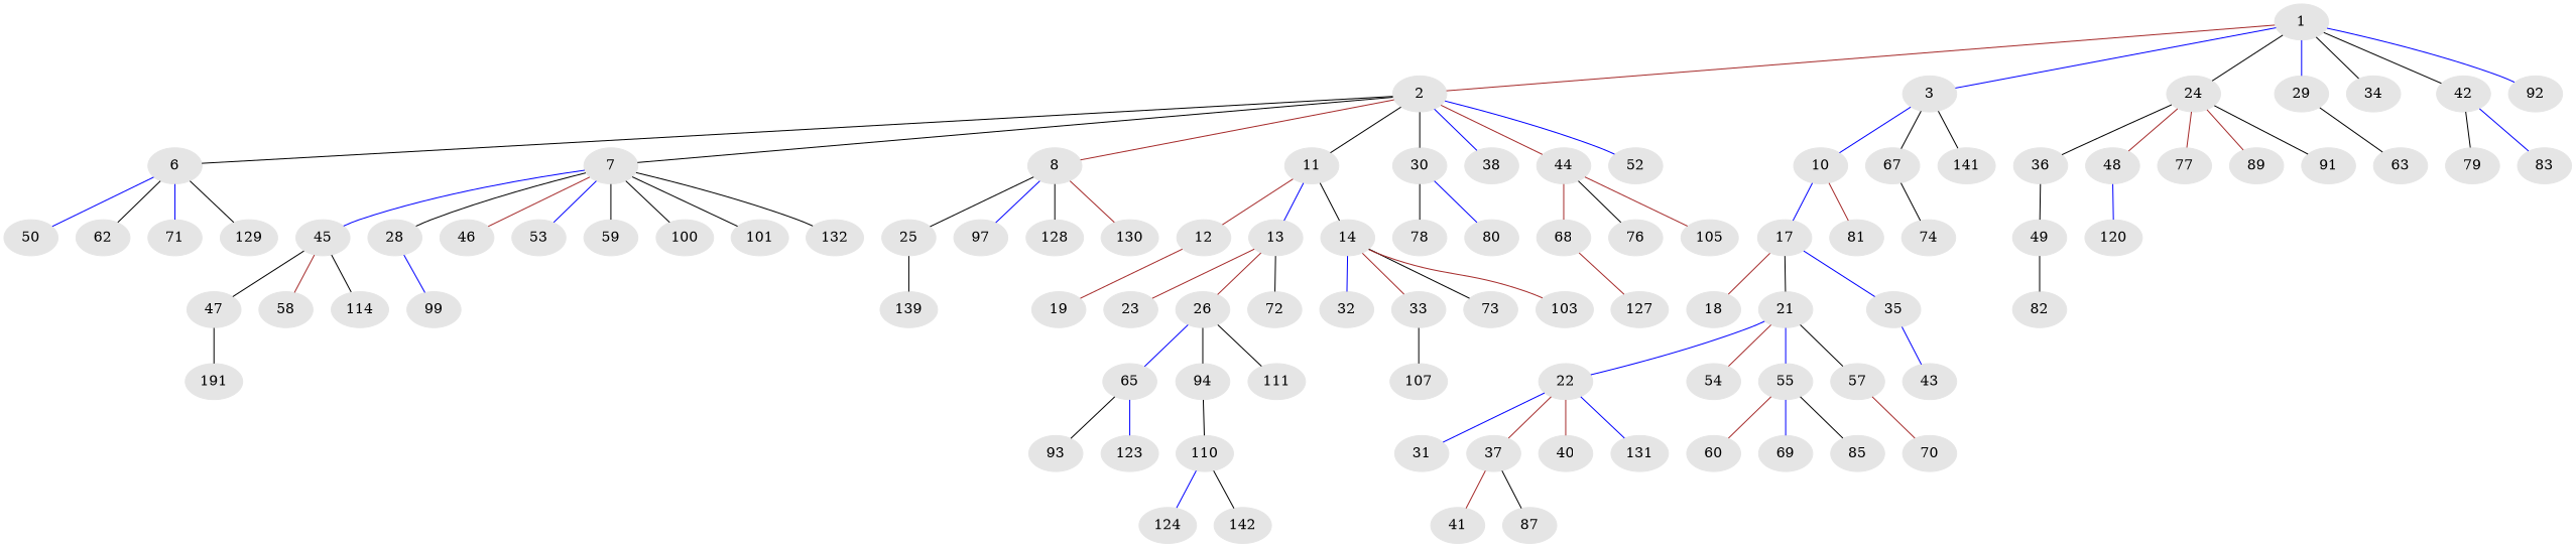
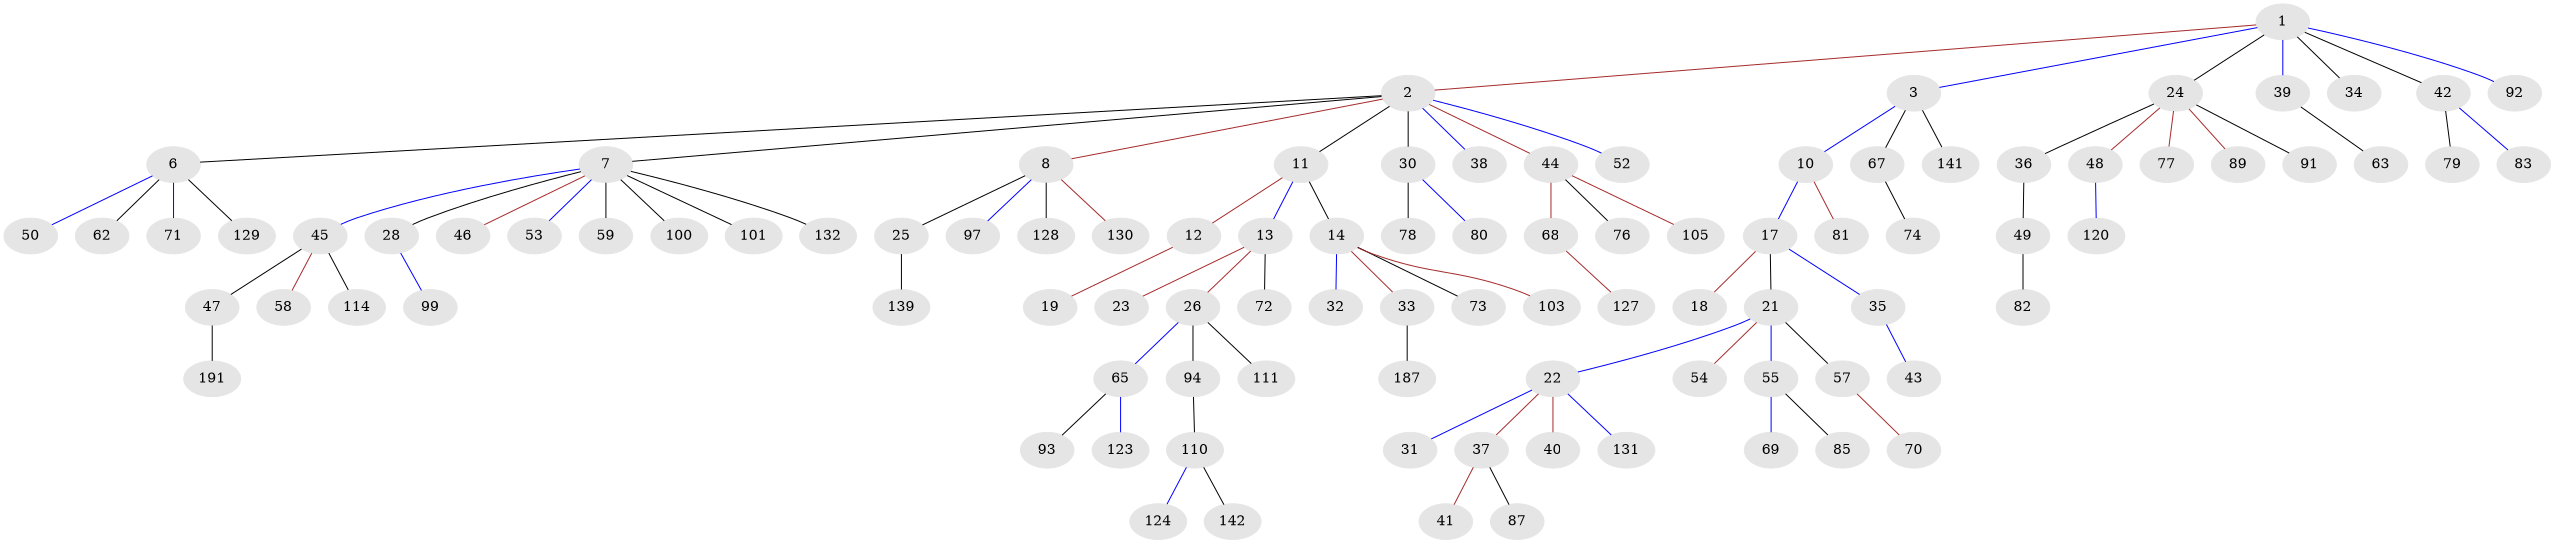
  graph {
    node [color=gray90 style=filled]
    edge [color=black]
    1 [super="+5"]
    2 [super="+4"]
    3 [super="+64"]
    24 [super="+117"]
-   29 [super="+106"]
+   29 [super="+106" label=39]
    34 [super="+138"]
    42
    92
    6 [super="+51"]
    7 [super="+108"]
    8 [super="+9"]
    11
    30 [super="+98"]
    38 [super="+137"]
    44 [super="+61"]
    52
    10 [super="+86"]
    67 [super="+95"]
    141
    36 [super="+136"]
    48 [super="+102"]
    77
    89
    91
    63
    79
    83
    50
    62
    71
    129
    n32 [label=45 super="+16"]
    n33 [label=28]
    46 [super="+140"]
    53
    59
    100
    101
    132
    25 [super="+113"]
    97
    128
    130
    12 [super="+112"]
    13 [super="+39"]
    14 [super="+27"]
    78
    80
    68 [super="+84"]
    76
    105
    17 [super="+126"]
    81
    74
    47 [super="+104"]
    58 [super="+118"]
    114
    99 [super="+133"]
    139
    18 [super="+88"]
    21 [super="+45"]
    35
    19
    23
    26 [super="+28"]
    72
    32
    33
    73
    103
    65 [super="+109"]
    94 [super="+96"]
    111
-   107 [super="+119"]
+   107 [super="+119" label=187]
    n75 [label=191]
    22 [super="+122"]
    54 [super="+134"]
    55 [super="+56"]
    57
    43 [super="+115"]
    31
    37
    40 [super="+66"]
    131
-   60
    69
    85
    70
    41 [super="+75"]
    87
    49
    120 [super="+125"]
    93
    123
    110 [super="+116"]
    82
    127
    124 [super="+135"]
    142
    1 -- 2 [color=brown]
    1 -- 3 [color=blue]
    1 -- 24
    1 -- 29 [color=blue]
    1 -- 34
    1 -- 42
    1 -- 92 [color=blue]
    2 -- 6
    2 -- 7
    2 -- 8 [color=brown]
    2 -- 11
    2 -- 30
    2 -- 38 [color=blue]
    2 -- 44 [color=brown]
    2 -- 52 [color=blue]
    3 -- 10 [color=blue]
    3 -- 67
    3 -- 141
    24 -- 36
    24 -- 48 [color=brown]
    24 -- 77 [color=brown]
    24 -- 89 [color=brown]
    24 -- 91
    29 -- 63
    42 -- 79
    42 -- 83 [color=blue]
    6 -- 50 [color=blue]
    6 -- 62
    6 -- 71 [color=blue]
    6 -- 129
    7 -- n32 [color=blue]
    7 -- n33
    7 -- 46 [color=brown]
    7 -- 53 [color=blue]
    7 -- 59
    7 -- 100
    7 -- 101
    7 -- 132
    8 -- 25
    8 -- 97 [color=blue]
    8 -- 128
    8 -- 130 [color=brown]
    11 -- 12 [color=brown]
    11 -- 13 [color=blue]
    11 -- 14
    30 -- 78
    30 -- 80 [color=blue]
    44 -- 68 [color=brown]
    44 -- 76
    44 -- 105 [color=brown]
    10 -- 17 [color=blue]
    10 -- 81 [color=brown]
    67 -- 74
    36 -- 49
    48 -- 120 [color=blue]
    n32 -- 47
    n32 -- 58 [color=brown]
    n32 -- 114
    n33 -- 99 [color=blue]
    25 -- 139
    12 -- 19 [color=brown]
    13 -- 23 [color=brown]
    13 -- 26 [color=brown]
    13 -- 72
    14 -- 32 [color=blue]
    14 -- 33 [color=brown]
    14 -- 73
    14 -- 103 [color=brown]
    68 -- 127 [color=brown]
    17 -- 18 [color=brown]
    17 -- 21
    17 -- 35 [color=blue]
    47 -- n75
    21 -- 22 [color=blue]
    21 -- 54 [color=brown]
    21 -- 55 [color=blue]
    21 -- 57
    35 -- 43 [color=blue]
    26 -- 65 [color=blue]
    26 -- 94
    26 -- 111
    33 -- 107
    65 -- 93
    65 -- 123 [color=blue]
    94 -- 110
    22 -- 31 [color=blue]
    22 -- 37 [color=brown]
    22 -- 40 [color=brown]
    22 -- 131 [color=blue]
-   55 -- 60 [color=brown]
    55 -- 69 [color=blue]
    55 -- 85
    57 -- 70 [color=brown]
    37 -- 41 [color=brown]
    37 -- 87
    49 -- 82
    110 -- 124 [color=blue]
    110 -- 142
  }
